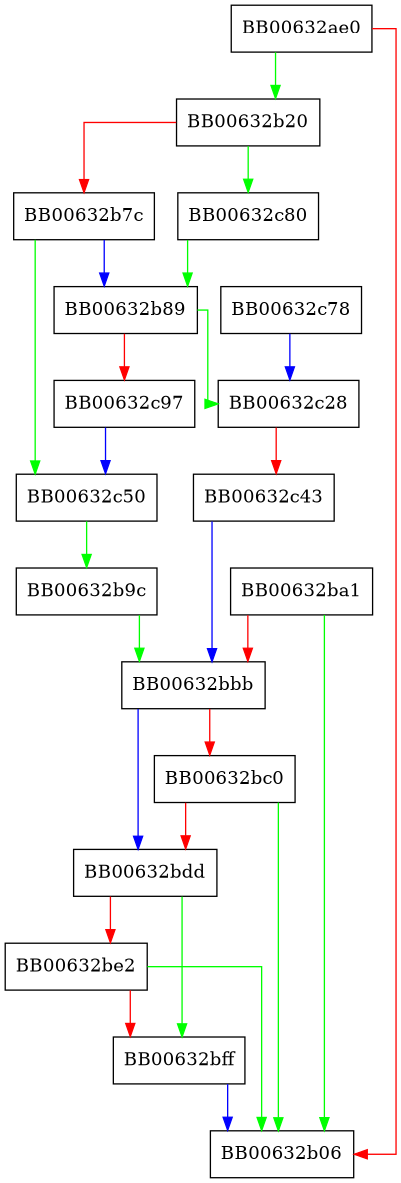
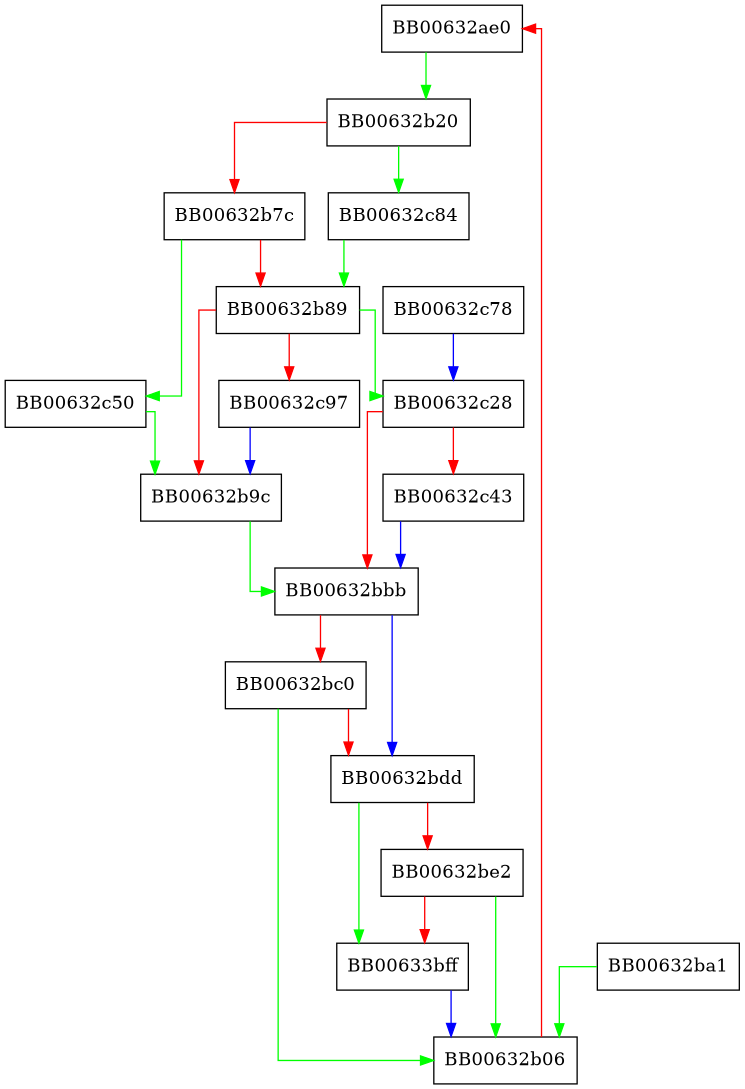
  digraph {
    splines=ortho
    node [shape=box]
    edge [color=green]
    BB00632ae0
    BB00632b20
    BB00632b06
-   BB00632c80
+   BB00632c80 [label=BB00632c84]
    BB00632b7c
    BB00632b89
    BB00632c50
    BB00632c97
    BB00632b9c
    BB00632c28
    BB00632bbb
    BB00632c78
    BB00632c43
    BB00632ba1
    BB00632bdd
    BB00632bc0
-   BB00632bff
+   BB00632bff [label=BB00633bff]
    BB00632be2
    BB00632ae0 -> BB00632b20
-   BB00632ae0 -> BB00632b06 [color=red]
+   BB00632b06 -> BB00632ae0 [color=red]
    BB00632b20 -> BB00632c80
    BB00632b20 -> BB00632b7c [color=red]
    BB00632c80 -> BB00632b89
-   BB00632b7c -> BB00632b89 [color=blue]
+   BB00632b7c -> BB00632b89 [color=red]
    BB00632b7c -> BB00632c50
    BB00632b89 -> BB00632c97 [color=red]
+   BB00632b89 -> BB00632b9c [color=red]
    BB00632b89 -> BB00632c28
    BB00632c50 -> BB00632b9c
-   BB00632c97 -> BB00632c50 [color=blue]
+   BB00632c97 -> BB00632b9c [color=blue]
    BB00632b9c -> BB00632bbb
    BB00632c28 -> BB00632c43 [color=red]
    BB00632bbb -> BB00632bdd [color=blue]
    BB00632bbb -> BB00632bc0 [color=red]
    BB00632c78 -> BB00632c28 [color=blue]
    BB00632c43 -> BB00632bbb [color=blue]
    BB00632ba1 -> BB00632b06
-   BB00632ba1 -> BB00632bbb [color=red]
+   BB00632c28 -> BB00632bbb [color=red]
    BB00632bdd -> BB00632bff
    BB00632bdd -> BB00632be2 [color=red]
    BB00632bc0 -> BB00632b06
    BB00632bc0 -> BB00632bdd [color=red]
    BB00632bff -> BB00632b06 [color=blue]
    BB00632be2 -> BB00632b06
    BB00632be2 -> BB00632bff [color=red]
  }
